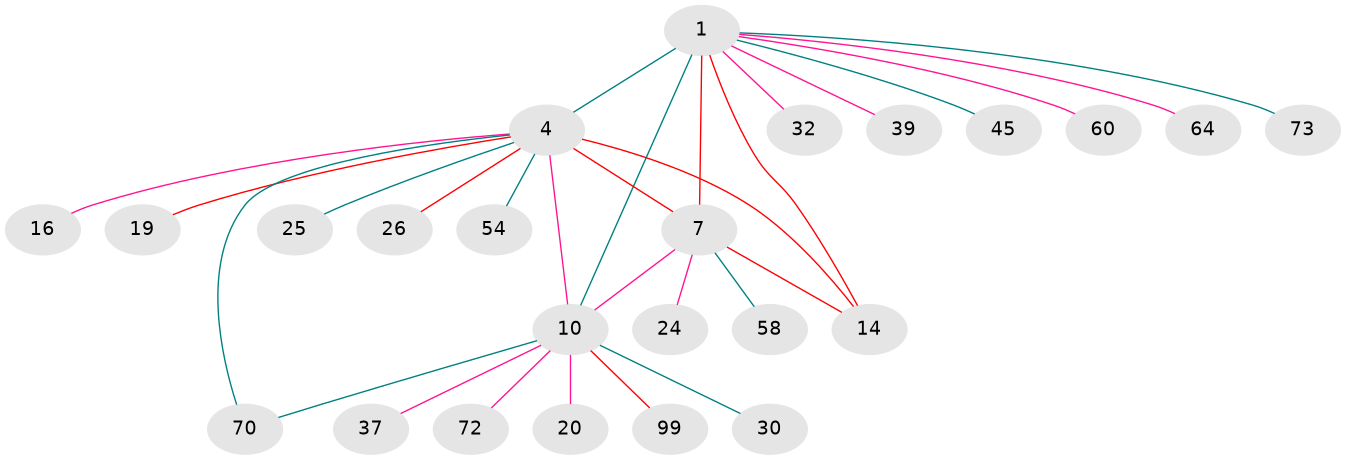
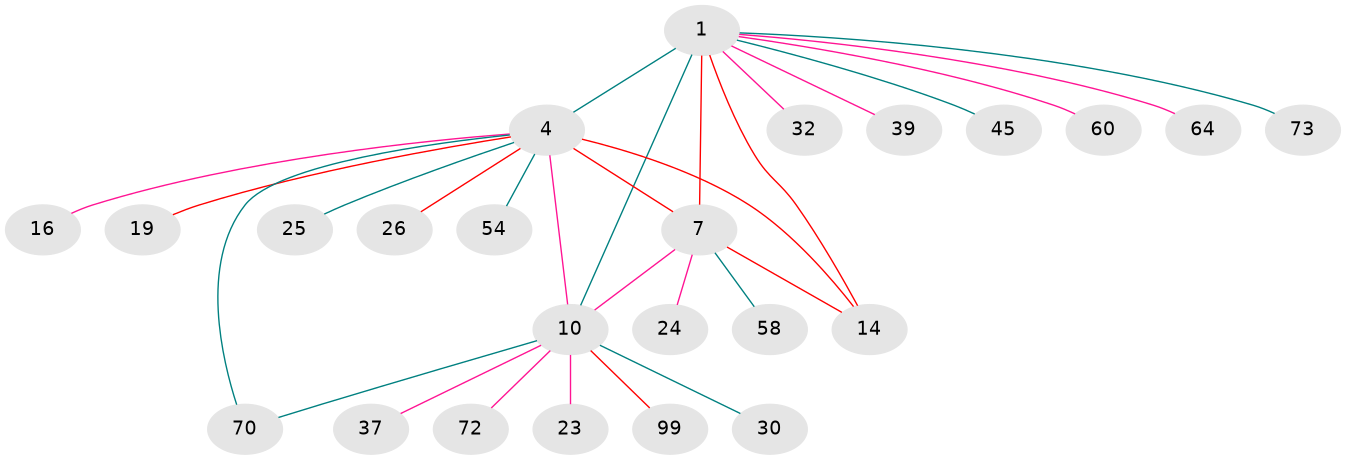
  graph {
    fontname="DejaVu Sans"
    node [color=gray90 fontname="DejaVu Sans" style=filled]
    edge [color=deeppink fontname="DejaVu Sans"]
    1 [super="+2+3"]
    4 [super="+5+38"]
    7 [super="+69+63+43+8+9"]
    10 [super="+31+49+12+17+11"]
    14 [super="+15"]
    32 [super="+62"]
    39 [super="+52"]
    45
    60
    64
    73
    16
    19
    25
    26 [super="+40"]
    54
    70
    24
    58
-   23 [super="+34+65" label=20]
+   23 [super="+34+65"]
    n21 [label=99]
    30
    37
    72
    1 -- 4 [color=teal weight=3]
    1 -- 7 [color=red]
    1 -- 10 [color=teal weight=3]
    1 -- 14 [color=red]
    1 -- 32
    1 -- 39
    1 -- 45 [color=teal]
    1 -- 60
    1 -- 64
    1 -- 73 [color=teal]
    4 -- 7 [color=red]
    4 -- 10 [weight=2]
    4 -- 14 [color=red weight=2]
    4 -- 16
    4 -- 19 [color=red]
    4 -- 25 [color=teal]
    4 -- 26 [color=red]
    4 -- 54 [color=teal]
    4 -- 70 [color=teal]
    7 -- 10 [weight=2]
    7 -- 14 [color=red weight=2]
    7 -- 24
    7 -- 58 [color=teal]
    10 -- 70 [color=teal]
    10 -- 23
    10 -- n21 [color=red]
    10 -- 30 [color=teal]
    10 -- 37
    10 -- 72
  }
